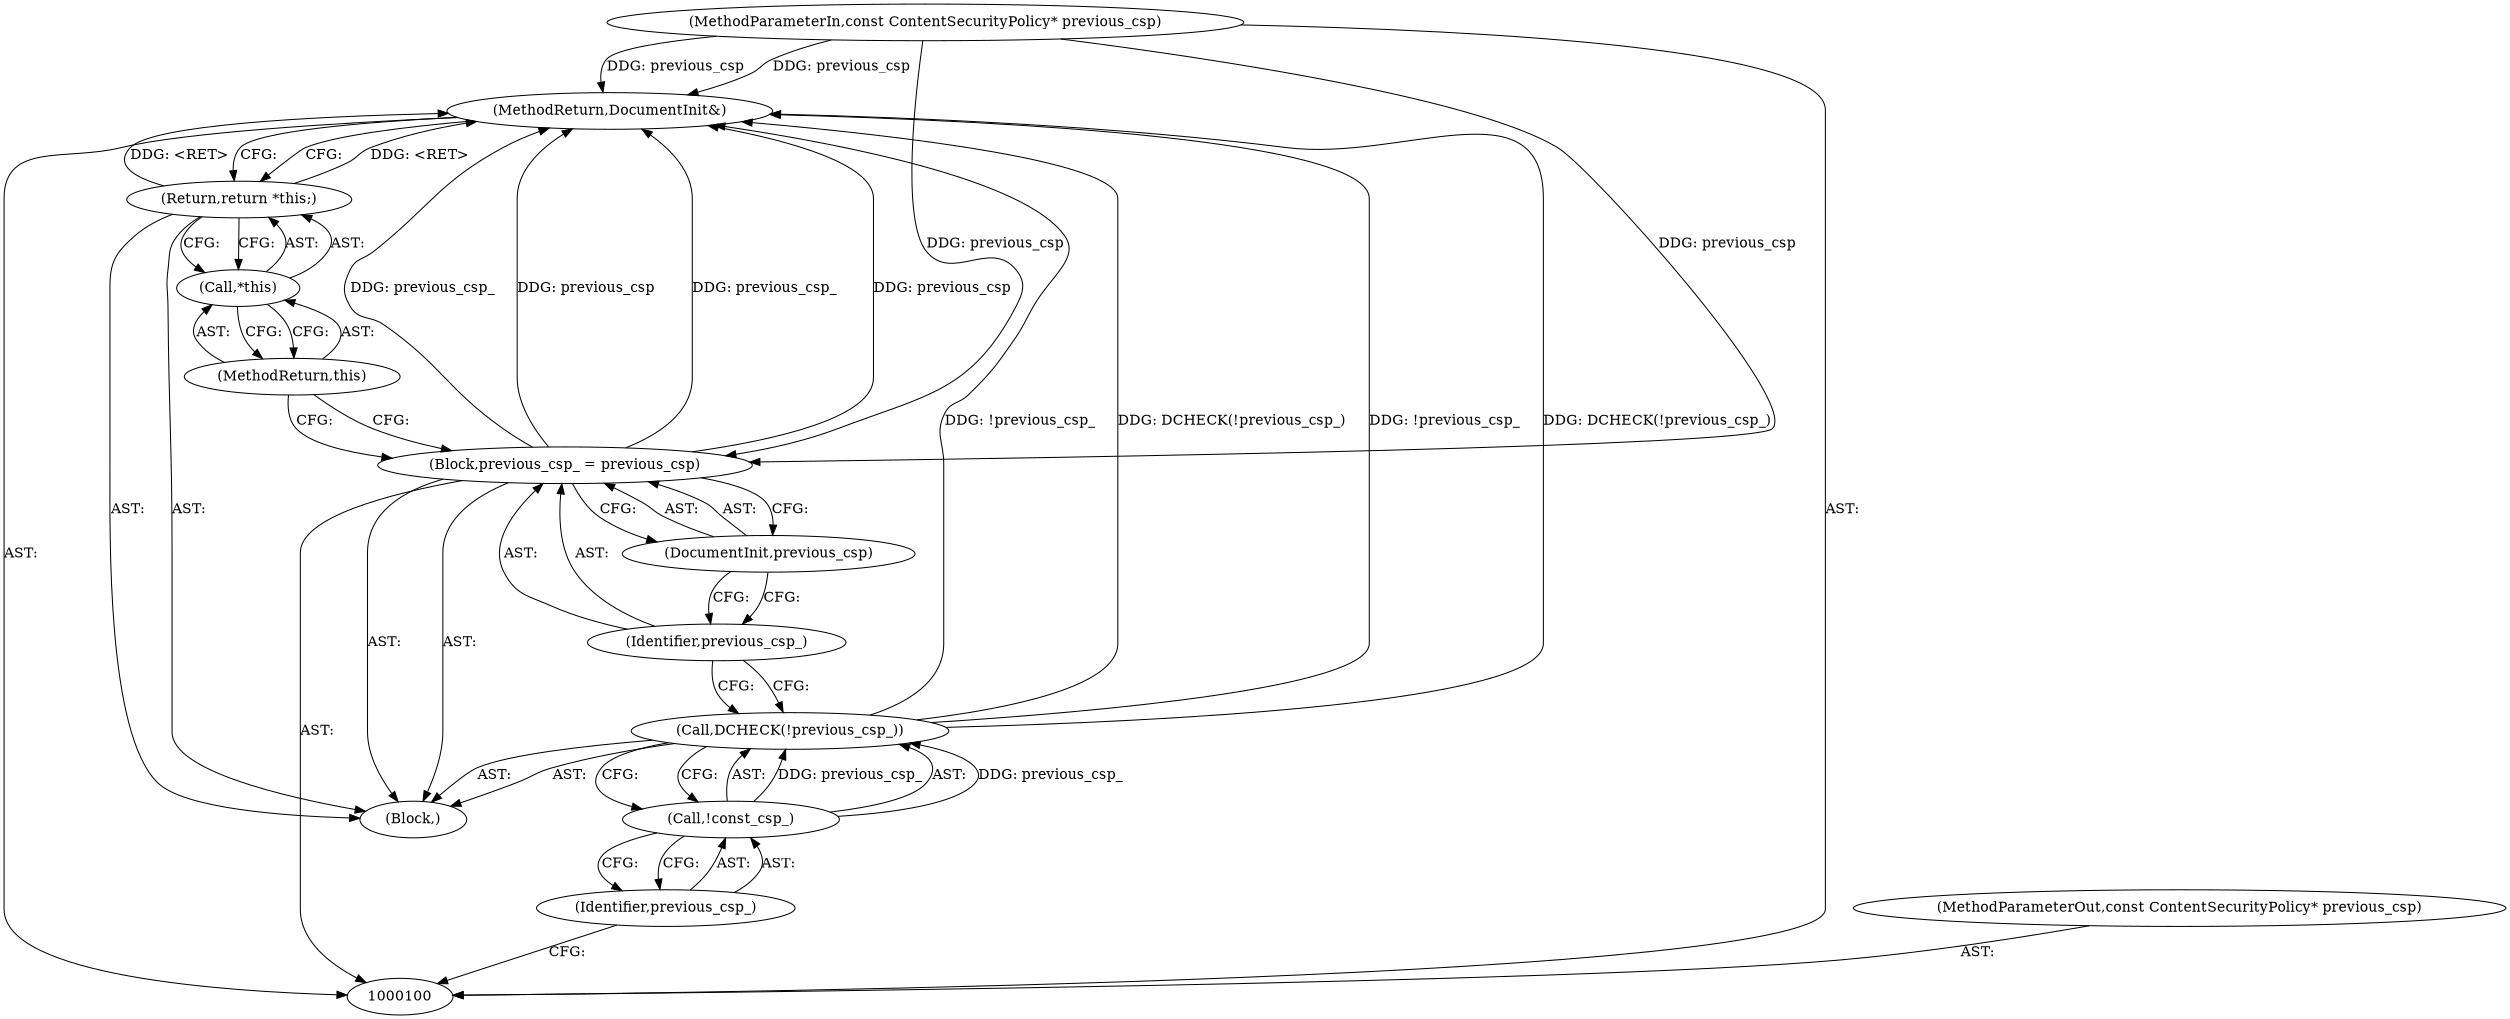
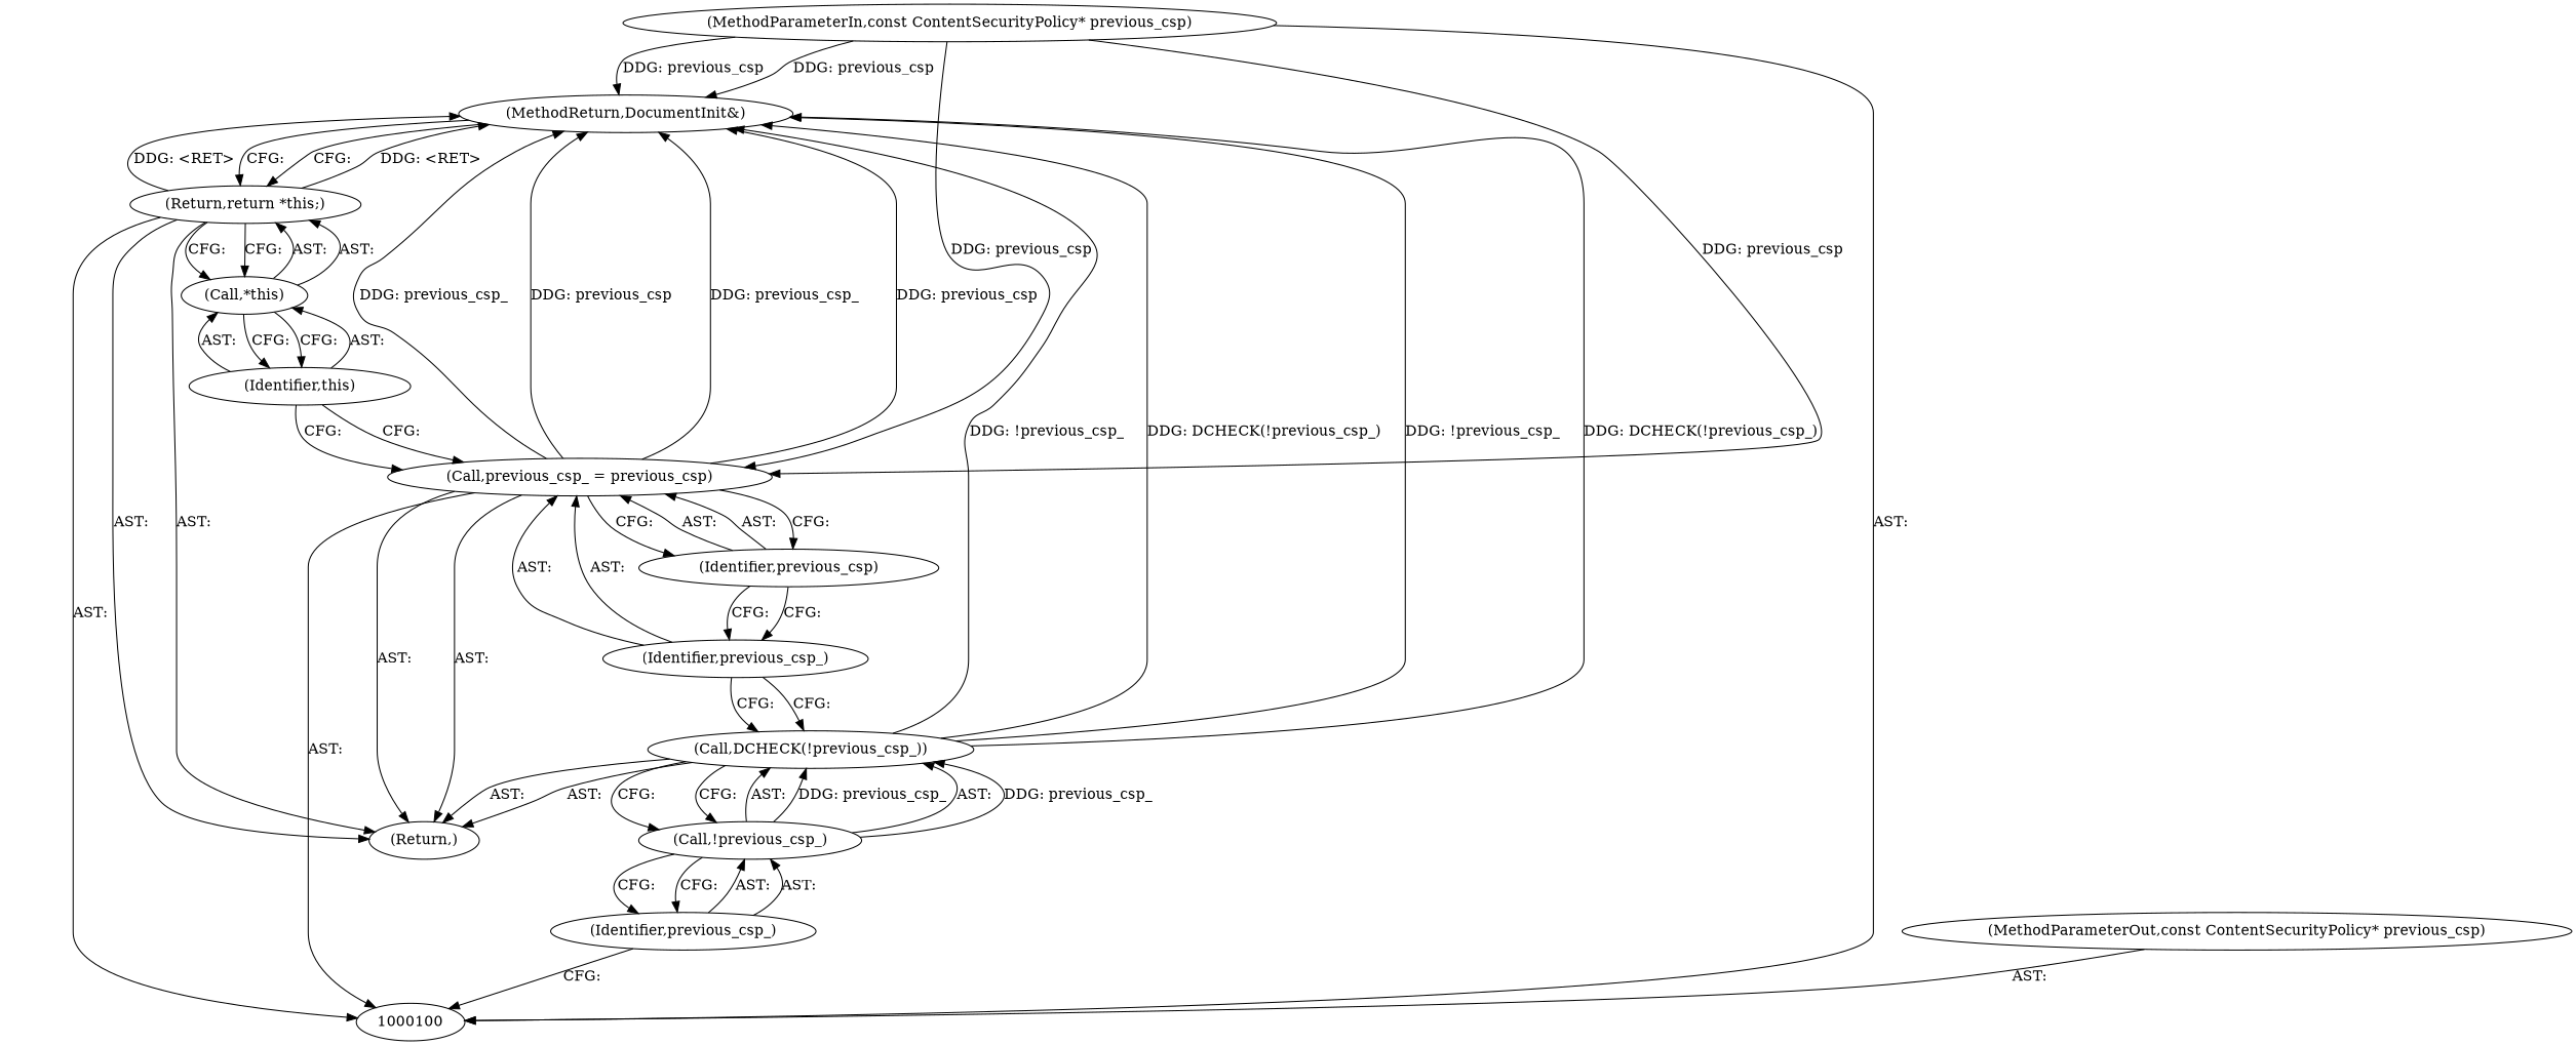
  digraph {
    n1 [label="(MethodReturn,DocumentInit&)"]
    n2 [label="(Return,return *this;)"]
    1000100
-   n4 [label="(Block,)"]
+   n4 [label="(Return,)"]
    n5 [label="(Call,*this)"]
    n6 [label="(MethodParameterIn,const ContentSecurityPolicy* previous_csp)"]
-   n7 [label="(Block,previous_csp_ = previous_csp)"]
-   n8 [label="(DocumentInit,previous_csp)"]
+   n7 [label="(Call,previous_csp_ = previous_csp)"]
+   n8 [label="(Identifier,previous_csp)"]
    n9 [label="(MethodParameterOut,const ContentSecurityPolicy* previous_csp)"]
    n10 [label="(Identifier,previous_csp_)"]
-   n11 [label="(Call,!const_csp_)"]
+   n11 [label="(Call,!previous_csp_)"]
    n12 [label="(Call,DCHECK(!previous_csp_))"]
    n13 [label="(Identifier,previous_csp_)"]
-   n14 [label="(MethodReturn,this)"]
+   n14 [label="(Identifier,this)"]
    n1 -> n2 [label="CFG: "]
    n1 -> n2 [label="CFG: "]
-   n1 -> 1000100 [label="AST: "]
+   n2 -> 1000100 [label="AST: "]
    n2 -> n1 [label="DDG: <RET>"]
    n2 -> n1 [label="DDG: <RET>"]
    n2 -> n4 [label="AST: "]
    n2 -> n4 [label="AST: "]
    n2 -> n5 [label="CFG: "]
    n2 -> n5 [label="CFG: "]
    n5 -> n2 [label="AST: "]
    n5 -> n2 [label="AST: "]
    n5 -> n14 [label="CFG: "]
    n5 -> n14 [label="CFG: "]
    n6 -> n1 [label="DDG: previous_csp"]
    n6 -> n1 [label="DDG: previous_csp"]
    n6 -> 1000100 [label="AST: "]
    n6 -> n7 [label="DDG: previous_csp"]
    n6 -> n7 [label="DDG: previous_csp"]
    n7 -> n1 [label="DDG: previous_csp"]
    n7 -> n1 [label="DDG: previous_csp_"]
    n7 -> n1 [label="DDG: previous_csp"]
    n7 -> n1 [label="DDG: previous_csp_"]
    n7 -> 1000100 [label="AST: "]
    n7 -> n4 [label="AST: "]
    n7 -> n4 [label="AST: "]
    n7 -> n8 [label="CFG: "]
    n7 -> n8 [label="CFG: "]
    n8 -> n7 [label="AST: "]
    n8 -> n7 [label="AST: "]
    n8 -> n13 [label="CFG: "]
    n8 -> n13 [label="CFG: "]
    n9 -> 1000100 [label="AST: "]
    n10 -> 1000100 [label="CFG: "]
    n10 -> n11 [label="AST: "]
    n10 -> n11 [label="AST: "]
    n11 -> n10 [label="CFG: "]
    n11 -> n10 [label="CFG: "]
    n11 -> n12 [label="AST: "]
    n11 -> n12 [label="DDG: previous_csp_"]
    n11 -> n12 [label="AST: "]
    n11 -> n12 [label="DDG: previous_csp_"]
    n12 -> n1 [label="DDG: !previous_csp_"]
    n12 -> n1 [label="DDG: DCHECK(!previous_csp_)"]
    n12 -> n1 [label="DDG: !previous_csp_"]
    n12 -> n1 [label="DDG: DCHECK(!previous_csp_)"]
    n12 -> n4 [label="AST: "]
    n12 -> n4 [label="AST: "]
    n12 -> n11 [label="CFG: "]
    n12 -> n11 [label="CFG: "]
    n13 -> n7 [label="AST: "]
    n13 -> n7 [label="AST: "]
    n13 -> n12 [label="CFG: "]
    n13 -> n12 [label="CFG: "]
    n14 -> n5 [label="AST: "]
    n14 -> n5 [label="AST: "]
    n14 -> n7 [label="CFG: "]
    n14 -> n7 [label="CFG: "]
  }
